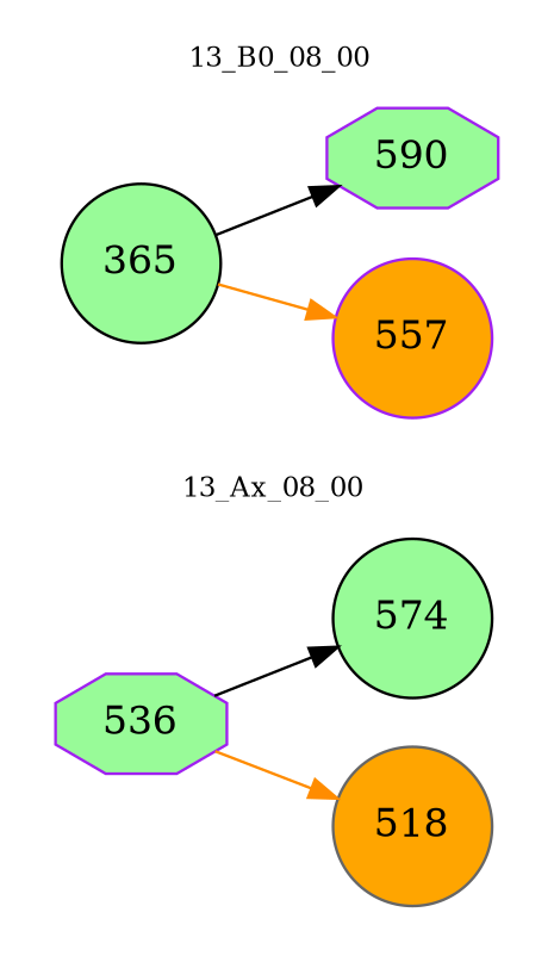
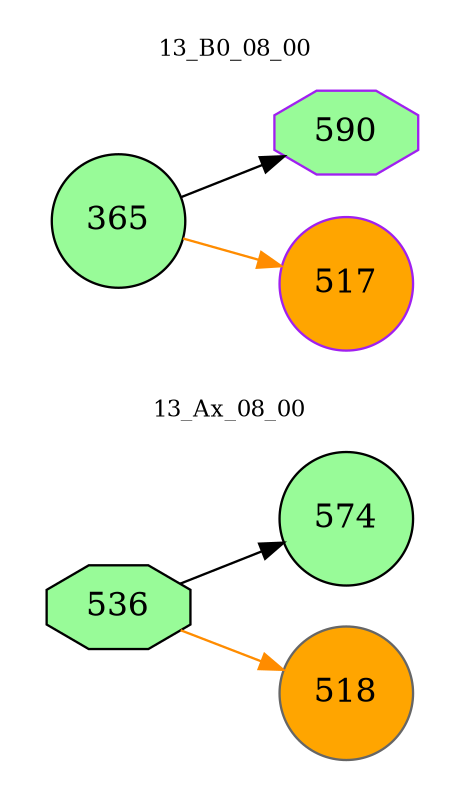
  digraph {
    rankdir=LR
    node [color=purple fillcolor=palegreen shape=circle style=filled]
    edge [color=darkorange]
-   n1 [label=536 shape=octagon]
+   n1 [color=black label=536 shape=octagon]
    n2 [color=gray40 fillcolor=orange label=518]
    n3 [color=black label=574]
    n4 [color=black label=365]
-   n5 [fillcolor=orange label=557]
+   n5 [fillcolor=orange label=517]
    n6 [label=590 shape=octagon]
    subgraph cluster_1 {
      color=white
      fontsize=10
      label="13_Ax_08_00"
      n1
      n2
      n3
    }
    subgraph cluster_2 {
      color=white
      fontsize=10
      label="13_B0_08_00"
      n4
      n5
      n6
    }
    n1 -> n2
    n1 -> n3 [color=black]
    n4 -> n5
    n4 -> n6 [color=black]
  }
